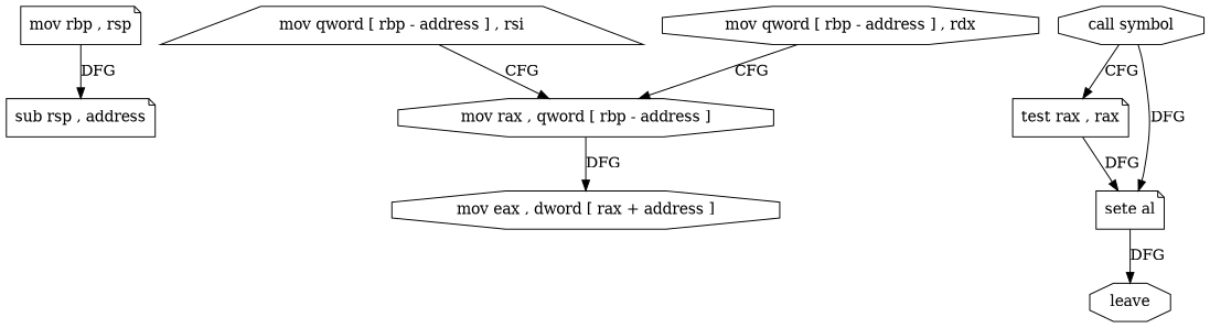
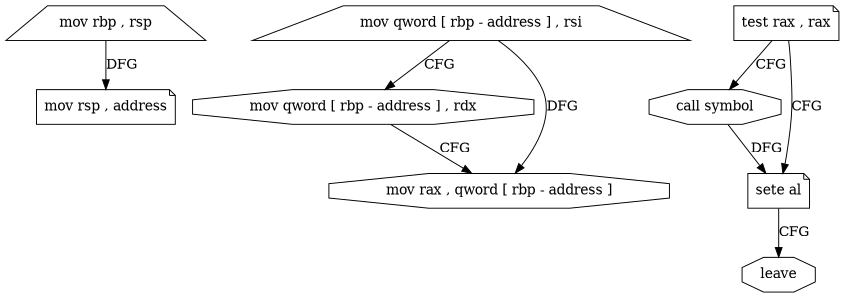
  digraph {
    node [shape=octagon]
-   n1 [label="mov rbp , rsp" shape=note]
-   n2 [label="sub rsp , address" shape=note]
+   n1 [label="mov rbp , rsp" shape=trapezium]
+   n2 [label="mov rsp , address" shape=note]
    n3 [label="mov qword [ rbp - address ] , rsi" shape=trapezium]
    n4 [label="mov qword [ rbp - address ] , rdx"]
    n5 [label="mov rax , qword [ rbp - address ]"]
-   n6 [label="mov eax , dword [ rax + address ]"]
    n7 [label="call symbol"]
    n8 [label="test rax , rax" shape=note]
    n9 [label="sete al" shape=note]
    n10 [label=leave]
    n1 -> n2 [label=DFG]
-   n3 -> n5 [label=CFG]
+   n3 -> n4 [label=CFG]
+   n3 -> n5 [label=DFG]
    n4 -> n5 [label=CFG]
-   n5 -> n6 [label=DFG]
-   n7 -> n8 [label=CFG]
+   n8 -> n7 [label=CFG]
    n7 -> n9 [label=DFG]
-   n8 -> n9 [label=DFG]
-   n9 -> n10 [label=DFG]
+   n8 -> n9 [label=CFG]
+   n9 -> n10 [label=CFG]
  }
